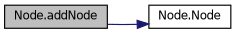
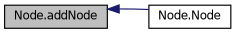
  digraph {
    rankdir=LR
    node [color=black fontname=Helvetica fontsize=10 shape=record style=filled]
    n1 [fillcolor=grey75 fontcolor=black height=0.2 label="Node.addNode" width=0.4]
    n2 [fillcolor=white height=0.2 label="Node.Node" width=0.4]
-   n1 -> n2 [color=midnightblue fontname=Helvetica fontsize=10 labelfontname=Helvetica labelfontsize=10 style=solid]
+   n2 -> n1 [color=midnightblue fontname=Helvetica fontsize=10 labelfontname=Helvetica labelfontsize=10 style=solid]
  }
